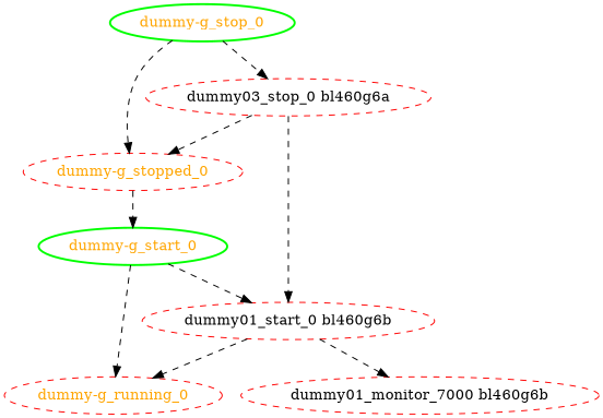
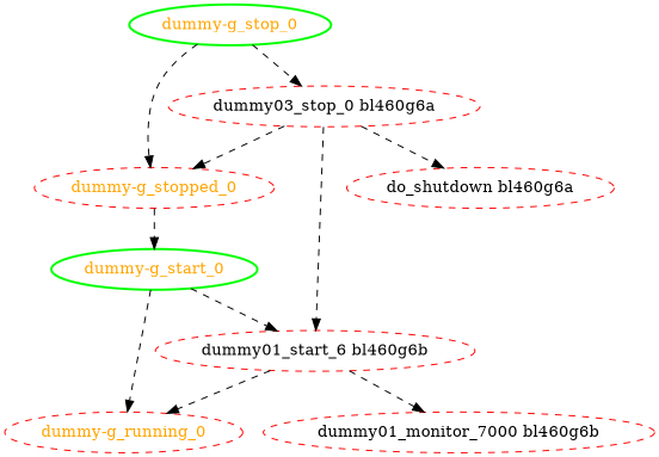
  digraph {
    node [color=red fontcolor=orange style=dashed]
    edge [style=dashed]
    "dummy-g_running_0"
    "dummy-g_start_0" [color=green style=bold]
-   "dummy01_start_0 bl460g6b" [fontcolor=black]
+   "dummy01_start_0 bl460g6b" [fontcolor=black label="dummy01_start_6 bl460g6b"]
    "dummy01_monitor_7000 bl460g6b" [fontcolor=black]
    "dummy-g_stop_0" [color=green style=bold]
    "dummy-g_stopped_0"
    n7 [fontcolor=black label="dummy03_stop_0 bl460g6a"]
+   "do_shutdown bl460g6a" [fontcolor=black]
    "dummy-g_start_0" -> "dummy-g_running_0"
    "dummy-g_start_0" -> "dummy01_start_0 bl460g6b"
    "dummy01_start_0 bl460g6b" -> "dummy-g_running_0"
    "dummy01_start_0 bl460g6b" -> "dummy01_monitor_7000 bl460g6b"
    "dummy-g_stop_0" -> "dummy-g_stopped_0"
    "dummy-g_stop_0" -> n7
    "dummy-g_stopped_0" -> "dummy-g_start_0"
    n7 -> "dummy01_start_0 bl460g6b"
    n7 -> "dummy-g_stopped_0"
+   n7 -> "do_shutdown bl460g6a"
  }
